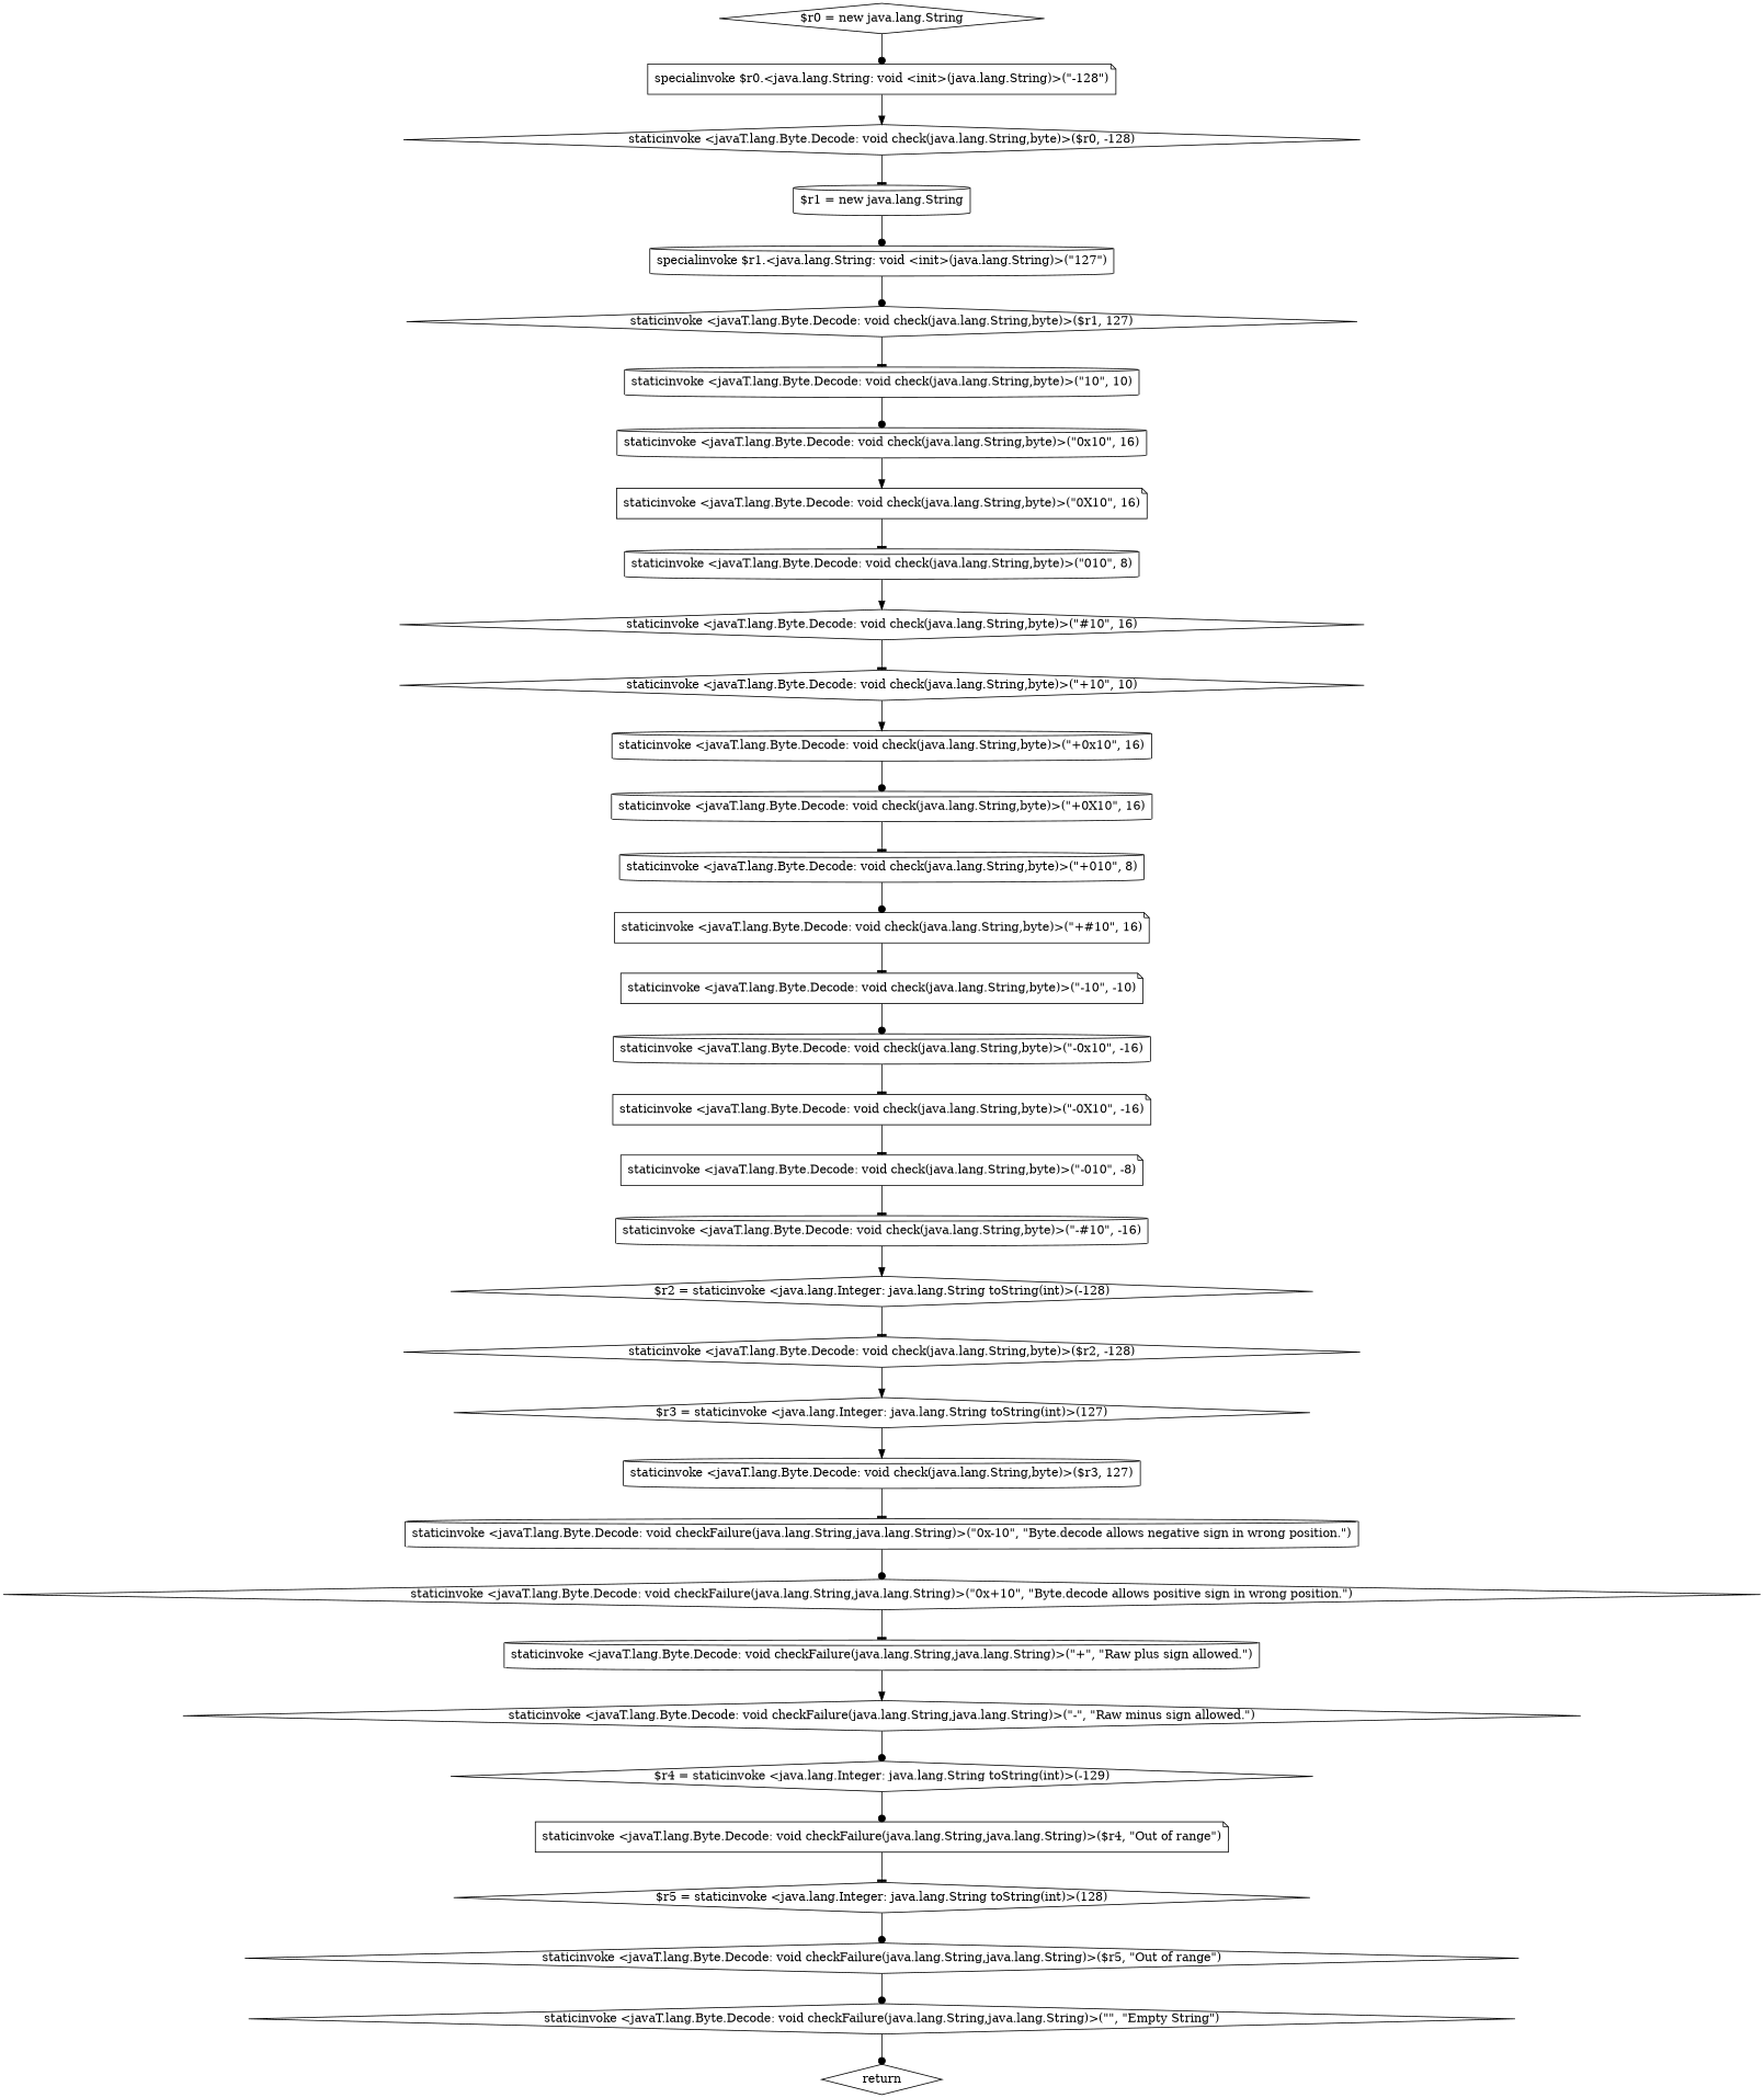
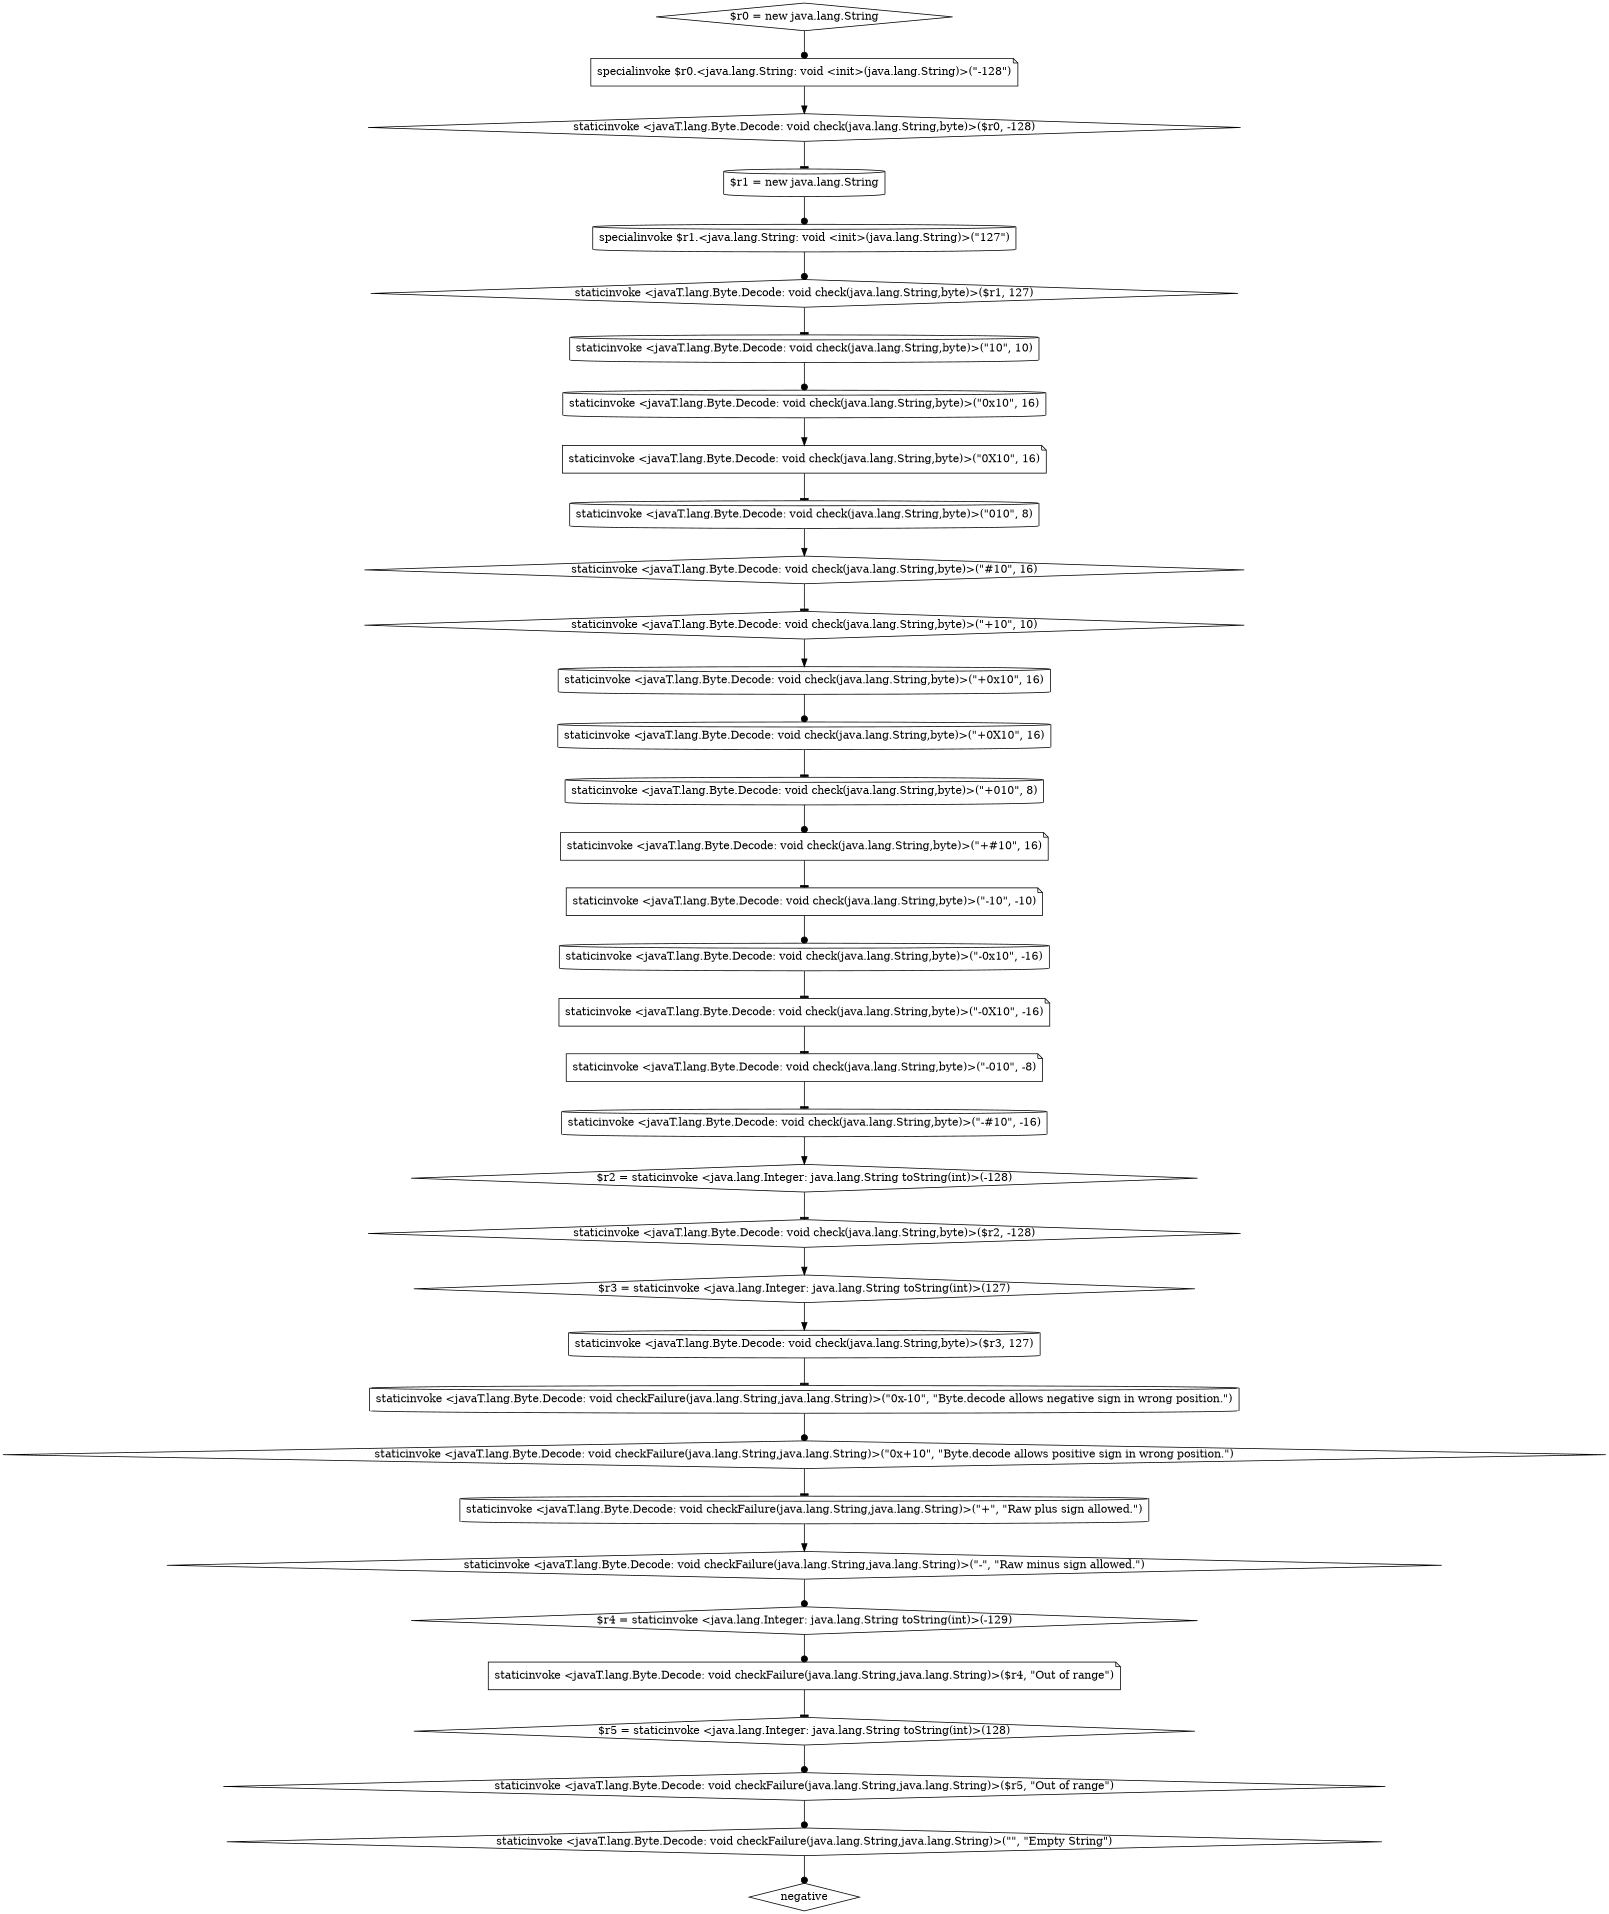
  digraph {
    node [shape=diamond]
    edge [arrowhead=dot]
    "specialinvoke $r0.<java.lang.String: void <init>(java.lang.String)>(\"-128\")" [shape=note]
    "$r0 = new java.lang.String"
    "staticinvoke <javaT.lang.Byte.Decode: void check(java.lang.String,byte)>($r0, -128)"
    "$r1 = new java.lang.String" [shape=cylinder]
    "specialinvoke $r1.<java.lang.String: void <init>(java.lang.String)>(\"127\")" [shape=cylinder]
    "staticinvoke <javaT.lang.Byte.Decode: void check(java.lang.String,byte)>($r1, 127)"
    "staticinvoke <javaT.lang.Byte.Decode: void check(java.lang.String,byte)>(\"10\", 10)" [shape=cylinder]
    "staticinvoke <javaT.lang.Byte.Decode: void check(java.lang.String,byte)>(\"0x10\", 16)" [shape=cylinder]
    "staticinvoke <javaT.lang.Byte.Decode: void check(java.lang.String,byte)>(\"0X10\", 16)" [shape=note]
    "staticinvoke <javaT.lang.Byte.Decode: void check(java.lang.String,byte)>(\"010\", 8)" [shape=cylinder]
    "staticinvoke <javaT.lang.Byte.Decode: void check(java.lang.String,byte)>(\"#10\", 16)"
    "staticinvoke <javaT.lang.Byte.Decode: void check(java.lang.String,byte)>(\"+10\", 10)"
    "staticinvoke <javaT.lang.Byte.Decode: void check(java.lang.String,byte)>(\"+0x10\", 16)" [shape=cylinder]
    "staticinvoke <javaT.lang.Byte.Decode: void check(java.lang.String,byte)>(\"+0X10\", 16)" [shape=cylinder]
    "staticinvoke <javaT.lang.Byte.Decode: void check(java.lang.String,byte)>(\"+010\", 8)" [shape=cylinder]
    "staticinvoke <javaT.lang.Byte.Decode: void check(java.lang.String,byte)>(\"+#10\", 16)" [shape=note]
    "staticinvoke <javaT.lang.Byte.Decode: void check(java.lang.String,byte)>(\"-10\", -10)" [shape=note]
    "staticinvoke <javaT.lang.Byte.Decode: void check(java.lang.String,byte)>(\"-0x10\", -16)" [shape=cylinder]
    "staticinvoke <javaT.lang.Byte.Decode: void check(java.lang.String,byte)>(\"-0X10\", -16)" [shape=note]
    "staticinvoke <javaT.lang.Byte.Decode: void check(java.lang.String,byte)>(\"-010\", -8)" [shape=note]
    "staticinvoke <javaT.lang.Byte.Decode: void check(java.lang.String,byte)>(\"-#10\", -16)" [shape=cylinder]
    "$r2 = staticinvoke <java.lang.Integer: java.lang.String toString(int)>(-128)"
    "staticinvoke <javaT.lang.Byte.Decode: void check(java.lang.String,byte)>($r2, -128)"
    "$r3 = staticinvoke <java.lang.Integer: java.lang.String toString(int)>(127)"
    "staticinvoke <javaT.lang.Byte.Decode: void check(java.lang.String,byte)>($r3, 127)" [shape=cylinder]
    "staticinvoke <javaT.lang.Byte.Decode: void checkFailure(java.lang.String,java.lang.String)>(\"0x-10\", \"Byte.decode allows negative sign in wrong position.\")" [shape=cylinder]
    "staticinvoke <javaT.lang.Byte.Decode: void checkFailure(java.lang.String,java.lang.String)>(\"0x+10\", \"Byte.decode allows positive sign in wrong position.\")"
    "staticinvoke <javaT.lang.Byte.Decode: void checkFailure(java.lang.String,java.lang.String)>(\"+\", \"Raw plus sign allowed.\")" [shape=cylinder]
    "staticinvoke <javaT.lang.Byte.Decode: void checkFailure(java.lang.String,java.lang.String)>(\"-\", \"Raw minus sign allowed.\")"
    "$r4 = staticinvoke <java.lang.Integer: java.lang.String toString(int)>(-129)"
    "staticinvoke <javaT.lang.Byte.Decode: void checkFailure(java.lang.String,java.lang.String)>($r4, \"Out of range\")" [shape=note]
    "$r5 = staticinvoke <java.lang.Integer: java.lang.String toString(int)>(128)"
    "staticinvoke <javaT.lang.Byte.Decode: void checkFailure(java.lang.String,java.lang.String)>($r5, \"Out of range\")"
    "staticinvoke <javaT.lang.Byte.Decode: void checkFailure(java.lang.String,java.lang.String)>(\"\", \"Empty String\")"
-   return
+   return [label=negative]
    "specialinvoke $r0.<java.lang.String: void <init>(java.lang.String)>(\"-128\")" -> "staticinvoke <javaT.lang.Byte.Decode: void check(java.lang.String,byte)>($r0, -128)" [arrowhead=normal]
    "$r0 = new java.lang.String" -> "specialinvoke $r0.<java.lang.String: void <init>(java.lang.String)>(\"-128\")"
    "staticinvoke <javaT.lang.Byte.Decode: void check(java.lang.String,byte)>($r0, -128)" -> "$r1 = new java.lang.String" [arrowhead=tee]
    "$r1 = new java.lang.String" -> "specialinvoke $r1.<java.lang.String: void <init>(java.lang.String)>(\"127\")"
    "specialinvoke $r1.<java.lang.String: void <init>(java.lang.String)>(\"127\")" -> "staticinvoke <javaT.lang.Byte.Decode: void check(java.lang.String,byte)>($r1, 127)"
    "staticinvoke <javaT.lang.Byte.Decode: void check(java.lang.String,byte)>($r1, 127)" -> "staticinvoke <javaT.lang.Byte.Decode: void check(java.lang.String,byte)>(\"10\", 10)" [arrowhead=tee]
    "staticinvoke <javaT.lang.Byte.Decode: void check(java.lang.String,byte)>(\"10\", 10)" -> "staticinvoke <javaT.lang.Byte.Decode: void check(java.lang.String,byte)>(\"0x10\", 16)"
    "staticinvoke <javaT.lang.Byte.Decode: void check(java.lang.String,byte)>(\"0x10\", 16)" -> "staticinvoke <javaT.lang.Byte.Decode: void check(java.lang.String,byte)>(\"0X10\", 16)" [arrowhead=normal]
    "staticinvoke <javaT.lang.Byte.Decode: void check(java.lang.String,byte)>(\"0X10\", 16)" -> "staticinvoke <javaT.lang.Byte.Decode: void check(java.lang.String,byte)>(\"010\", 8)" [arrowhead=tee]
    "staticinvoke <javaT.lang.Byte.Decode: void check(java.lang.String,byte)>(\"010\", 8)" -> "staticinvoke <javaT.lang.Byte.Decode: void check(java.lang.String,byte)>(\"#10\", 16)" [arrowhead=normal]
    "staticinvoke <javaT.lang.Byte.Decode: void check(java.lang.String,byte)>(\"#10\", 16)" -> "staticinvoke <javaT.lang.Byte.Decode: void check(java.lang.String,byte)>(\"+10\", 10)" [arrowhead=tee]
    "staticinvoke <javaT.lang.Byte.Decode: void check(java.lang.String,byte)>(\"+10\", 10)" -> "staticinvoke <javaT.lang.Byte.Decode: void check(java.lang.String,byte)>(\"+0x10\", 16)" [arrowhead=normal]
    "staticinvoke <javaT.lang.Byte.Decode: void check(java.lang.String,byte)>(\"+0x10\", 16)" -> "staticinvoke <javaT.lang.Byte.Decode: void check(java.lang.String,byte)>(\"+0X10\", 16)"
    "staticinvoke <javaT.lang.Byte.Decode: void check(java.lang.String,byte)>(\"+0X10\", 16)" -> "staticinvoke <javaT.lang.Byte.Decode: void check(java.lang.String,byte)>(\"+010\", 8)" [arrowhead=tee]
    "staticinvoke <javaT.lang.Byte.Decode: void check(java.lang.String,byte)>(\"+010\", 8)" -> "staticinvoke <javaT.lang.Byte.Decode: void check(java.lang.String,byte)>(\"+#10\", 16)"
    "staticinvoke <javaT.lang.Byte.Decode: void check(java.lang.String,byte)>(\"+#10\", 16)" -> "staticinvoke <javaT.lang.Byte.Decode: void check(java.lang.String,byte)>(\"-10\", -10)" [arrowhead=tee]
    "staticinvoke <javaT.lang.Byte.Decode: void check(java.lang.String,byte)>(\"-10\", -10)" -> "staticinvoke <javaT.lang.Byte.Decode: void check(java.lang.String,byte)>(\"-0x10\", -16)"
    "staticinvoke <javaT.lang.Byte.Decode: void check(java.lang.String,byte)>(\"-0x10\", -16)" -> "staticinvoke <javaT.lang.Byte.Decode: void check(java.lang.String,byte)>(\"-0X10\", -16)" [arrowhead=tee]
    "staticinvoke <javaT.lang.Byte.Decode: void check(java.lang.String,byte)>(\"-0X10\", -16)" -> "staticinvoke <javaT.lang.Byte.Decode: void check(java.lang.String,byte)>(\"-010\", -8)" [arrowhead=tee]
    "staticinvoke <javaT.lang.Byte.Decode: void check(java.lang.String,byte)>(\"-010\", -8)" -> "staticinvoke <javaT.lang.Byte.Decode: void check(java.lang.String,byte)>(\"-#10\", -16)" [arrowhead=tee]
    "staticinvoke <javaT.lang.Byte.Decode: void check(java.lang.String,byte)>(\"-#10\", -16)" -> "$r2 = staticinvoke <java.lang.Integer: java.lang.String toString(int)>(-128)" [arrowhead=normal]
    "$r2 = staticinvoke <java.lang.Integer: java.lang.String toString(int)>(-128)" -> "staticinvoke <javaT.lang.Byte.Decode: void check(java.lang.String,byte)>($r2, -128)" [arrowhead=tee]
    "staticinvoke <javaT.lang.Byte.Decode: void check(java.lang.String,byte)>($r2, -128)" -> "$r3 = staticinvoke <java.lang.Integer: java.lang.String toString(int)>(127)" [arrowhead=normal]
    "$r3 = staticinvoke <java.lang.Integer: java.lang.String toString(int)>(127)" -> "staticinvoke <javaT.lang.Byte.Decode: void check(java.lang.String,byte)>($r3, 127)" [arrowhead=normal]
    "staticinvoke <javaT.lang.Byte.Decode: void check(java.lang.String,byte)>($r3, 127)" -> "staticinvoke <javaT.lang.Byte.Decode: void checkFailure(java.lang.String,java.lang.String)>(\"0x-10\", \"Byte.decode allows negative sign in wrong position.\")" [arrowhead=tee]
    "staticinvoke <javaT.lang.Byte.Decode: void checkFailure(java.lang.String,java.lang.String)>(\"0x-10\", \"Byte.decode allows negative sign in wrong position.\")" -> "staticinvoke <javaT.lang.Byte.Decode: void checkFailure(java.lang.String,java.lang.String)>(\"0x+10\", \"Byte.decode allows positive sign in wrong position.\")"
    "staticinvoke <javaT.lang.Byte.Decode: void checkFailure(java.lang.String,java.lang.String)>(\"0x+10\", \"Byte.decode allows positive sign in wrong position.\")" -> "staticinvoke <javaT.lang.Byte.Decode: void checkFailure(java.lang.String,java.lang.String)>(\"+\", \"Raw plus sign allowed.\")" [arrowhead=tee]
    "staticinvoke <javaT.lang.Byte.Decode: void checkFailure(java.lang.String,java.lang.String)>(\"+\", \"Raw plus sign allowed.\")" -> "staticinvoke <javaT.lang.Byte.Decode: void checkFailure(java.lang.String,java.lang.String)>(\"-\", \"Raw minus sign allowed.\")" [arrowhead=normal]
    "staticinvoke <javaT.lang.Byte.Decode: void checkFailure(java.lang.String,java.lang.String)>(\"-\", \"Raw minus sign allowed.\")" -> "$r4 = staticinvoke <java.lang.Integer: java.lang.String toString(int)>(-129)"
    "$r4 = staticinvoke <java.lang.Integer: java.lang.String toString(int)>(-129)" -> "staticinvoke <javaT.lang.Byte.Decode: void checkFailure(java.lang.String,java.lang.String)>($r4, \"Out of range\")"
    "staticinvoke <javaT.lang.Byte.Decode: void checkFailure(java.lang.String,java.lang.String)>($r4, \"Out of range\")" -> "$r5 = staticinvoke <java.lang.Integer: java.lang.String toString(int)>(128)" [arrowhead=tee]
    "$r5 = staticinvoke <java.lang.Integer: java.lang.String toString(int)>(128)" -> "staticinvoke <javaT.lang.Byte.Decode: void checkFailure(java.lang.String,java.lang.String)>($r5, \"Out of range\")"
    "staticinvoke <javaT.lang.Byte.Decode: void checkFailure(java.lang.String,java.lang.String)>($r5, \"Out of range\")" -> "staticinvoke <javaT.lang.Byte.Decode: void checkFailure(java.lang.String,java.lang.String)>(\"\", \"Empty String\")"
    "staticinvoke <javaT.lang.Byte.Decode: void checkFailure(java.lang.String,java.lang.String)>(\"\", \"Empty String\")" -> return
  }
